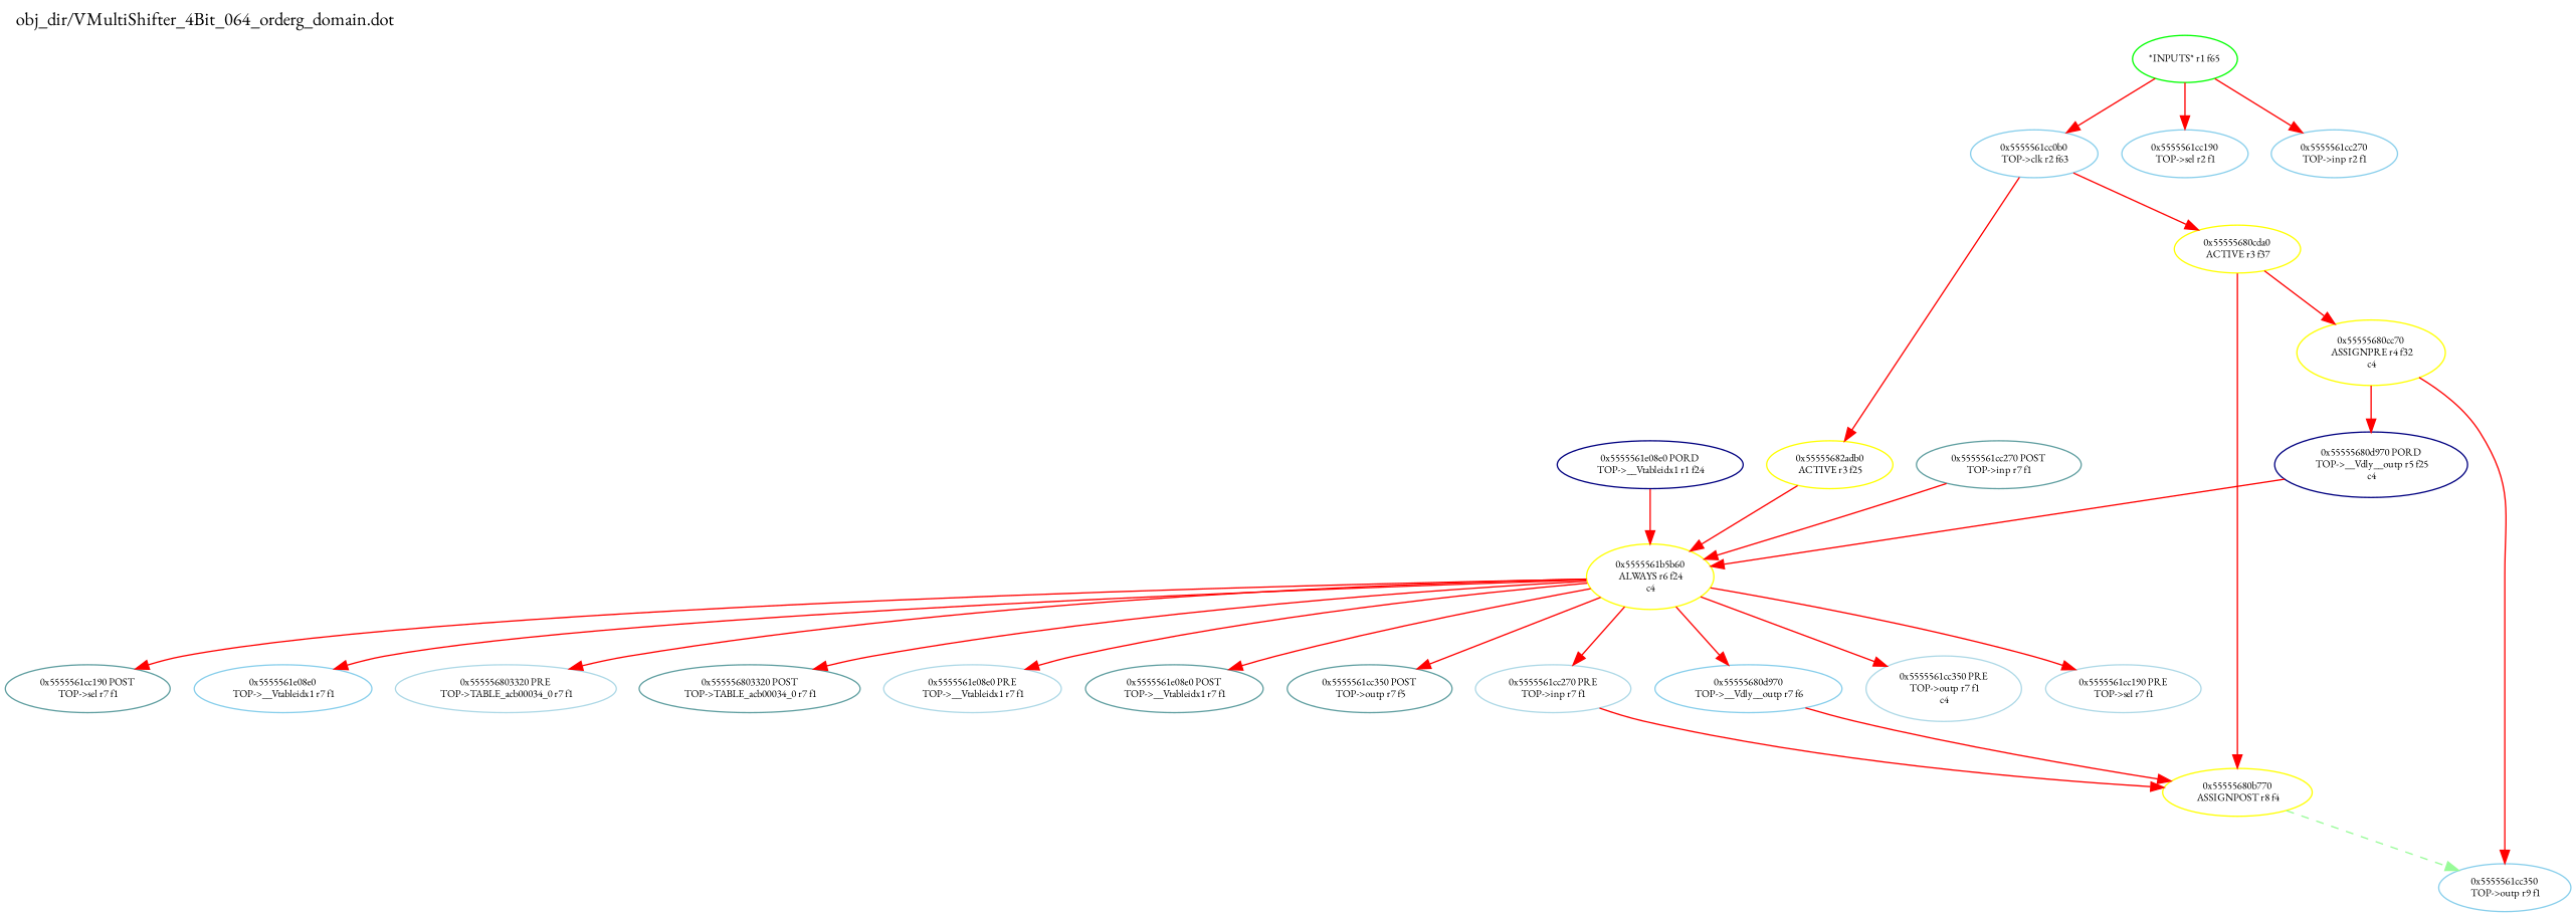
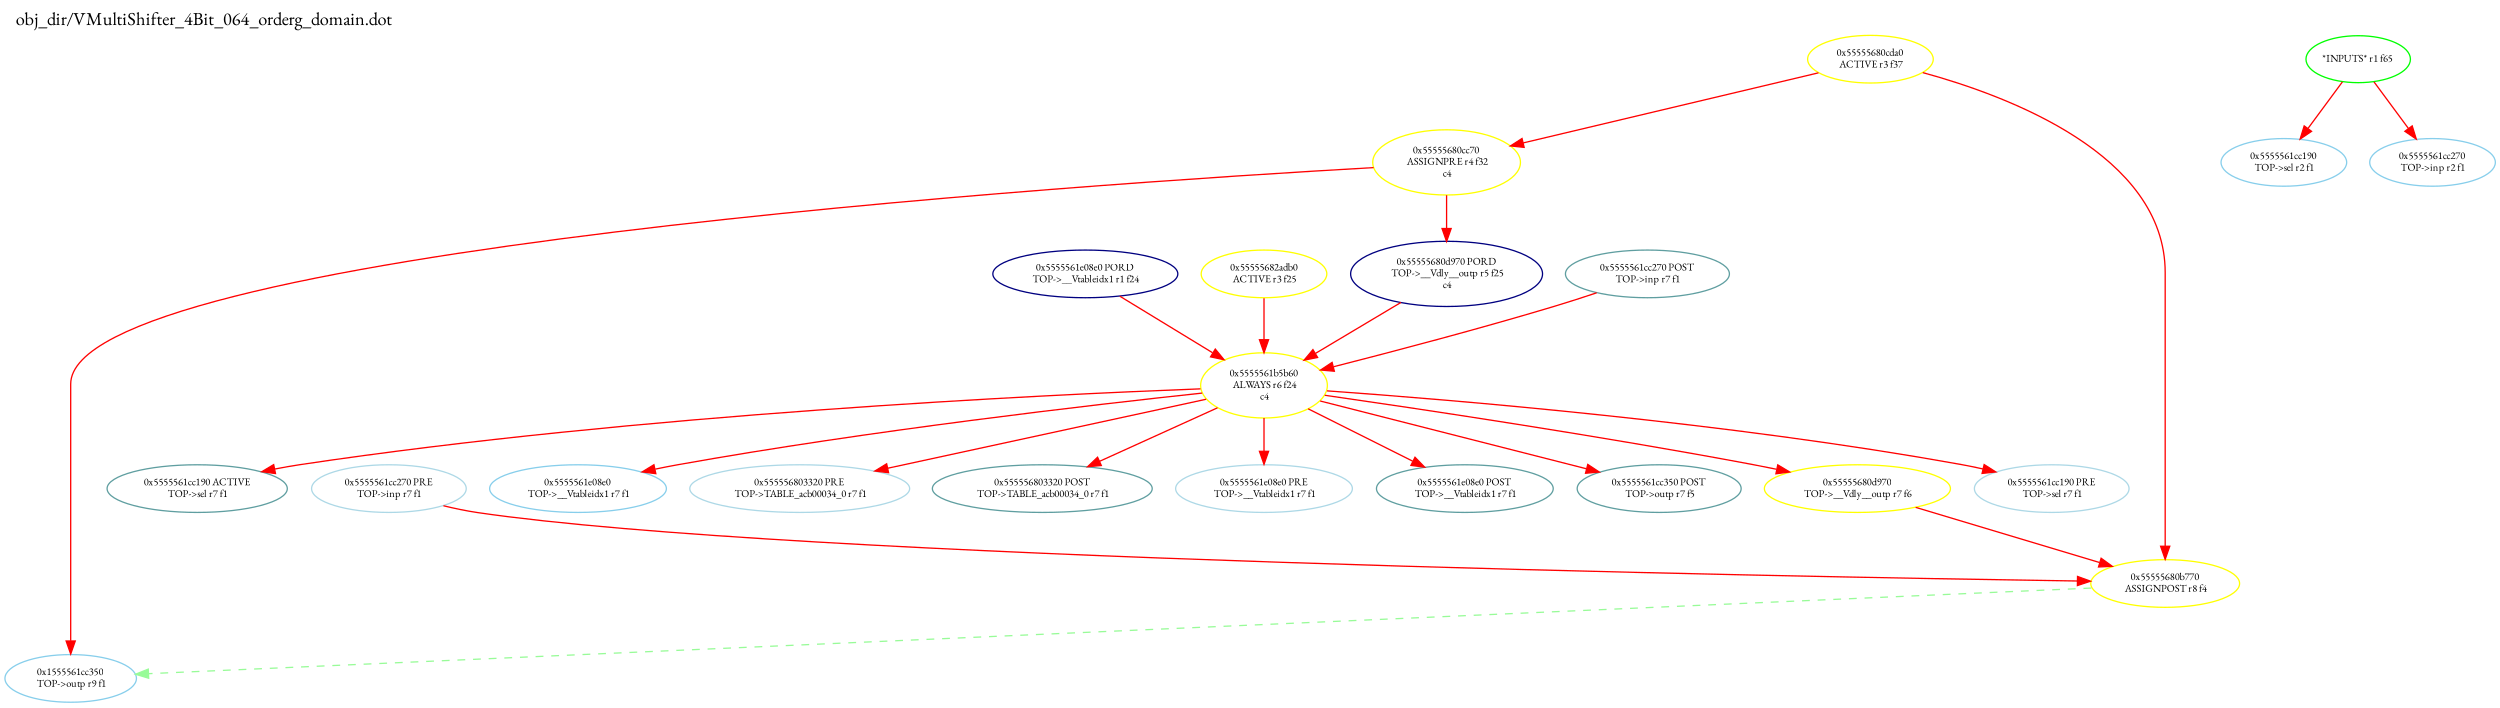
  digraph {
    fontname="EB Garamond"
    label="obj_dir/VMultiShifter_4Bit_064_orderg_domain.dot"
    labeljust=l
    labelloc=t
    rankdir=TB
    node [color=skyblue fontname="EB Garamond" fontsize=8]
    edge [color=red fontname="EB Garamond" fontsize=8 weight=32]
    n1 [color=NavyBlue label="0x5555561e08e0 PORD\n TOP->__Vtableidx1 r1 f24"]
    n2 [color=yellow label="0x5555561b5b60\n ALWAYS r6 f24\n c4"]
-   n3 [label="0x55555680d970\n TOP->__Vdly__outp r7 f6"]
+   n3 [color=yellow label="0x55555680d970\n TOP->__Vdly__outp r7 f6"]
    n4 [color=lightblue label="0x5555561cc270 PRE\n TOP->inp r7 f1"]
-   n5 [color=lightblue label="0x5555561cc350 PRE\n TOP->outp r7 f1\n c4"]
    n6 [color=lightblue label="0x5555561cc190 PRE\n TOP->sel r7 f1"]
-   n7 [color=CadetBlue label="0x5555561cc190 POST\n TOP->sel r7 f1"]
+   n7 [color=CadetBlue label="0x5555561cc190 ACTIVE\n TOP->sel r7 f1"]
    n8 [label="0x5555561e08e0\n TOP->__Vtableidx1 r7 f1"]
    n9 [color=lightblue label="0x555556803320 PRE\n TOP->TABLE_acb00034_0 r7 f1"]
    n10 [color=CadetBlue label="0x555556803320 POST\n TOP->TABLE_acb00034_0 r7 f1"]
    n11 [color=lightblue label="0x5555561e08e0 PRE\n TOP->__Vtableidx1 r7 f1"]
    n12 [color=CadetBlue label="0x5555561e08e0 POST\n TOP->__Vtableidx1 r7 f1"]
    n13 [color=CadetBlue label="0x5555561cc350 POST\n TOP->outp r7 f5"]
    n14 [color=green label="*INPUTS* r1 f65"]
    n15 [label="0x5555561cc190\n TOP->sel r2 f1"]
    n16 [label="0x5555561cc270\n TOP->inp r2 f1"]
-   n17 [label="0x5555561cc0b0\n TOP->clk r2 f63"]
    n18 [color=yellow label="0x55555682adb0\n ACTIVE r3 f25"]
    n19 [color=yellow label="0x55555680cda0\n ACTIVE r3 f37"]
    n20 [color=yellow label="0x55555680cc70\n ASSIGNPRE r4 f32\n c4"]
    n21 [color=yellow label="0x55555680b770\n ASSIGNPOST r8 f4"]
    n22 [color=NavyBlue label="0x55555680d970 PORD\n TOP->__Vdly__outp r5 f25\n c4"]
-   n23 [label="0x5555561cc350\n TOP->outp r9 f1"]
+   n23 [label="0x1555561cc350\n TOP->outp r9 f1"]
    n24 [color=CadetBlue label="0x5555561cc270 POST\n TOP->inp r7 f1"]
    n1 -> n2
    n2 -> n3
-   n2 -> n4
-   n2 -> n5
    n2 -> n6
    n2 -> n7 [weight=2]
    n2 -> n8
    n2 -> n9
    n2 -> n10 [weight=2]
    n2 -> n11
    n2 -> n12 [weight=2]
    n2 -> n13 [weight=2]
    n3 -> n21 [weight=8]
    n4 -> n21 [weight=2]
    n14 -> n15 [weight=1]
    n14 -> n16 [weight=1]
-   n14 -> n17 [weight=1]
-   n17 -> n18 [weight=8]
-   n17 -> n19 [weight=8]
    n18 -> n2
    n19 -> n20
    n19 -> n21
    n20 -> n22
    n20 -> n23
    n21 -> n23 [color=PaleGreen style=dashed weight=1]
    n22 -> n2
    n24 -> n2 [weight=2]
  }
